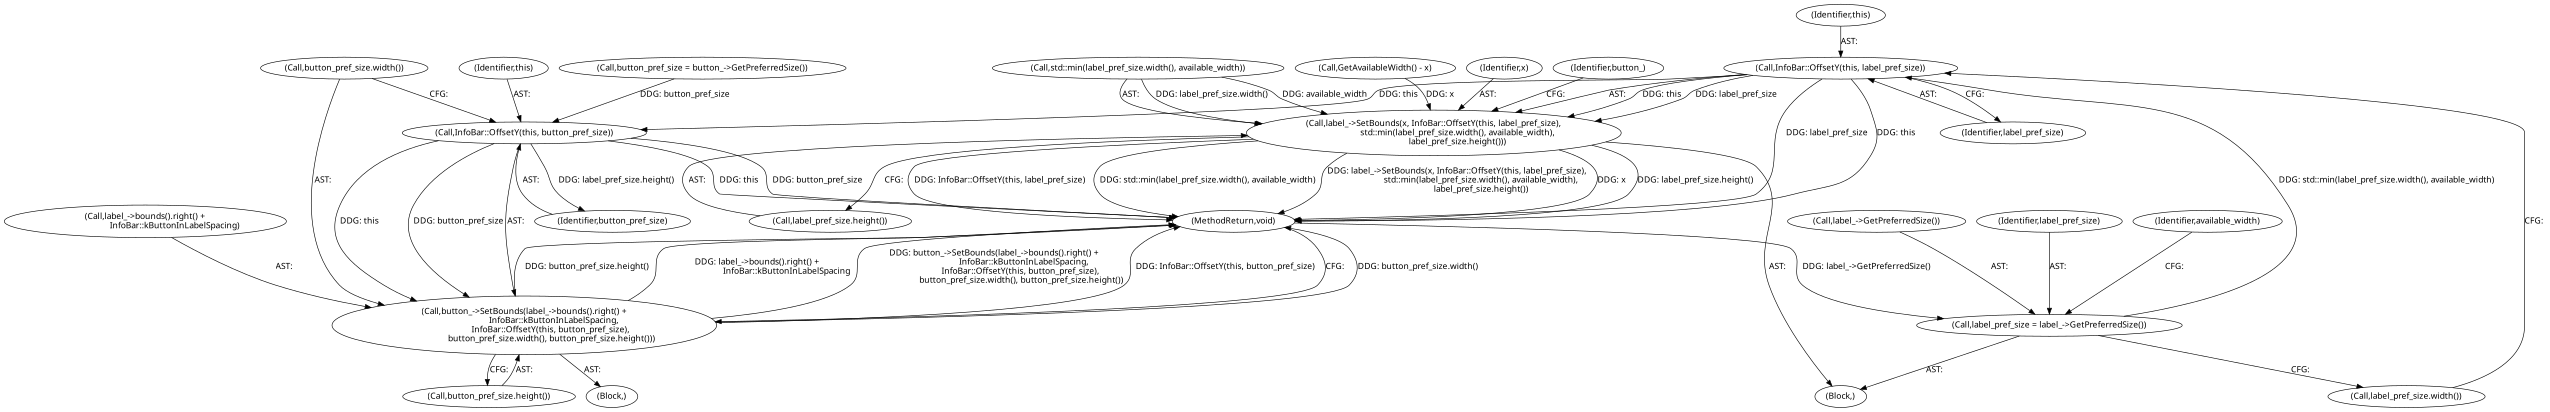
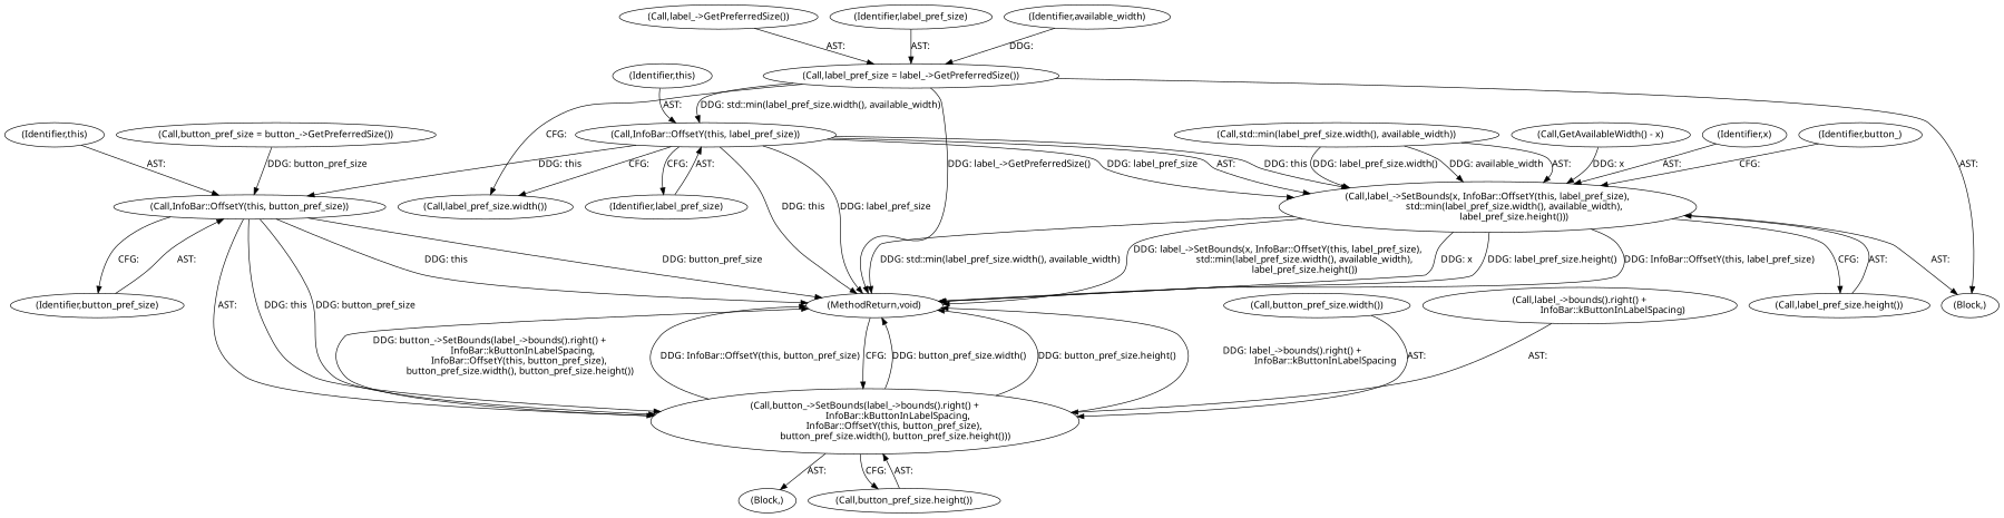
  digraph {
    fontname="Noto Sans"
    node [fontname="Noto Sans"]
    edge [fontname="Noto Sans"]
    n1 [label="(Call,InfoBar::OffsetY(this, label_pref_size))"]
    n2 [label="(Call,label_->SetBounds(x, InfoBar::OffsetY(this, label_pref_size),\n                     std::min(label_pref_size.width(), available_width),\n                     label_pref_size.height()))"]
    n3 [label="(Call,InfoBar::OffsetY(this, button_pref_size))"]
    n4 [label="(Identifier,label_pref_size)"]
    n5 [label="(MethodReturn,void)"]
    n6 [label="(Block,)"]
    n7 [label="(Call,label_pref_size.height())"]
    n8 [label="(Call,button_->SetBounds(label_->bounds().right() +\n                          InfoBar::kButtonInLabelSpacing,\n                       InfoBar::OffsetY(this, button_pref_size),\n                        button_pref_size.width(), button_pref_size.height()))"]
    n9 [label="(Identifier,button_pref_size)"]
    n10 [label="(Call,label_pref_size = label_->GetPreferredSize())"]
    n11 [label="(Call,label_pref_size.width())"]
    n12 [label="(Call,label_->GetPreferredSize())"]
    n13 [label="(Block,)"]
    n14 [label="(Call,button_pref_size.height())"]
    n15 [label="(Identifier,label_pref_size)"]
    n16 [label="(Call,std::min(label_pref_size.width(), available_width))"]
    n17 [label="(Call,button_pref_size.width())"]
    n18 [label="(Call,GetAvailableWidth() - x)"]
    n19 [label="(Identifier,available_width)"]
    n20 [label="(Identifier,x)"]
    n21 [label="(Identifier,this)"]
    n22 [label="(Identifier,button_)"]
    n23 [label="(Identifier,this)"]
    n24 [label="(Call,button_pref_size = button_->GetPreferredSize())"]
    n25 [label="(Call,label_->bounds().right() +\n                          InfoBar::kButtonInLabelSpacing)"]
    n1 -> n2 [label="AST: "]
    n1 -> n2 [label="DDG: this"]
    n1 -> n2 [label="DDG: label_pref_size"]
    n1 -> n3 [label="DDG: this"]
    n1 -> n4 [label="CFG: "]
    n1 -> n5 [label="DDG: this"]
    n1 -> n5 [label="DDG: label_pref_size"]
    n2 -> n5 [label="DDG: x"]
    n2 -> n5 [label="DDG: label_pref_size.height()"]
    n2 -> n5 [label="DDG: InfoBar::OffsetY(this, label_pref_size)"]
    n2 -> n5 [label="DDG: std::min(label_pref_size.width(), available_width)"]
    n2 -> n5 [label="DDG: label_->SetBounds(x, InfoBar::OffsetY(this, label_pref_size),\n                     std::min(label_pref_size.width(), available_width),\n                     label_pref_size.height())"]
    n2 -> n6 [label="AST: "]
    n2 -> n7 [label="CFG: "]
    n3 -> n5 [label="DDG: button_pref_size"]
    n3 -> n5 [label="DDG: this"]
    n3 -> n8 [label="AST: "]
    n3 -> n8 [label="DDG: this"]
    n3 -> n8 [label="DDG: button_pref_size"]
-   n3 -> n9 [label="DDG: label_pref_size.height()"]
+   n3 -> n9 [label="CFG: "]
    n4 -> n1 [label="AST: "]
    n5 -> n8 [label="CFG: "]
    n7 -> n2 [label="AST: "]
    n8 -> n5 [label="DDG: button_pref_size.width()"]
    n8 -> n5 [label="DDG: button_pref_size.height()"]
    n8 -> n5 [label="DDG: label_->bounds().right() +\n                          InfoBar::kButtonInLabelSpacing"]
    n8 -> n5 [label="DDG: button_->SetBounds(label_->bounds().right() +\n                          InfoBar::kButtonInLabelSpacing,\n                       InfoBar::OffsetY(this, button_pref_size),\n                        button_pref_size.width(), button_pref_size.height())"]
    n8 -> n5 [label="DDG: InfoBar::OffsetY(this, button_pref_size)"]
    n8 -> n13 [label="AST: "]
    n8 -> n14 [label="CFG: "]
    n9 -> n3 [label="AST: "]
    n10 -> n1 [label="DDG: std::min(label_pref_size.width(), available_width)"]
-   n5 -> n10 [label="DDG: label_->GetPreferredSize()"]
+   n10 -> n5 [label="DDG: label_->GetPreferredSize()"]
    n10 -> n6 [label="AST: "]
    n10 -> n11 [label="CFG: "]
-   n11 -> n1 [label="CFG: "]
+   n1 -> n11 [label="CFG: "]
    n12 -> n10 [label="AST: "]
    n14 -> n8 [label="AST: "]
    n15 -> n10 [label="AST: "]
    n16 -> n2 [label="AST: "]
    n16 -> n2 [label="DDG: label_pref_size.width()"]
    n16 -> n2 [label="DDG: available_width"]
-   n17 -> n3 [label="CFG: "]
    n17 -> n8 [label="AST: "]
    n18 -> n2 [label="DDG: x"]
-   n19 -> n10 [label="CFG: "]
+   n19 -> n10 [label="DDG: "]
    n20 -> n2 [label="AST: "]
    n21 -> n1 [label="AST: "]
    n22 -> n2 [label="CFG: "]
    n23 -> n3 [label="AST: "]
    n24 -> n3 [label="DDG: button_pref_size"]
    n25 -> n8 [label="AST: "]
  }
